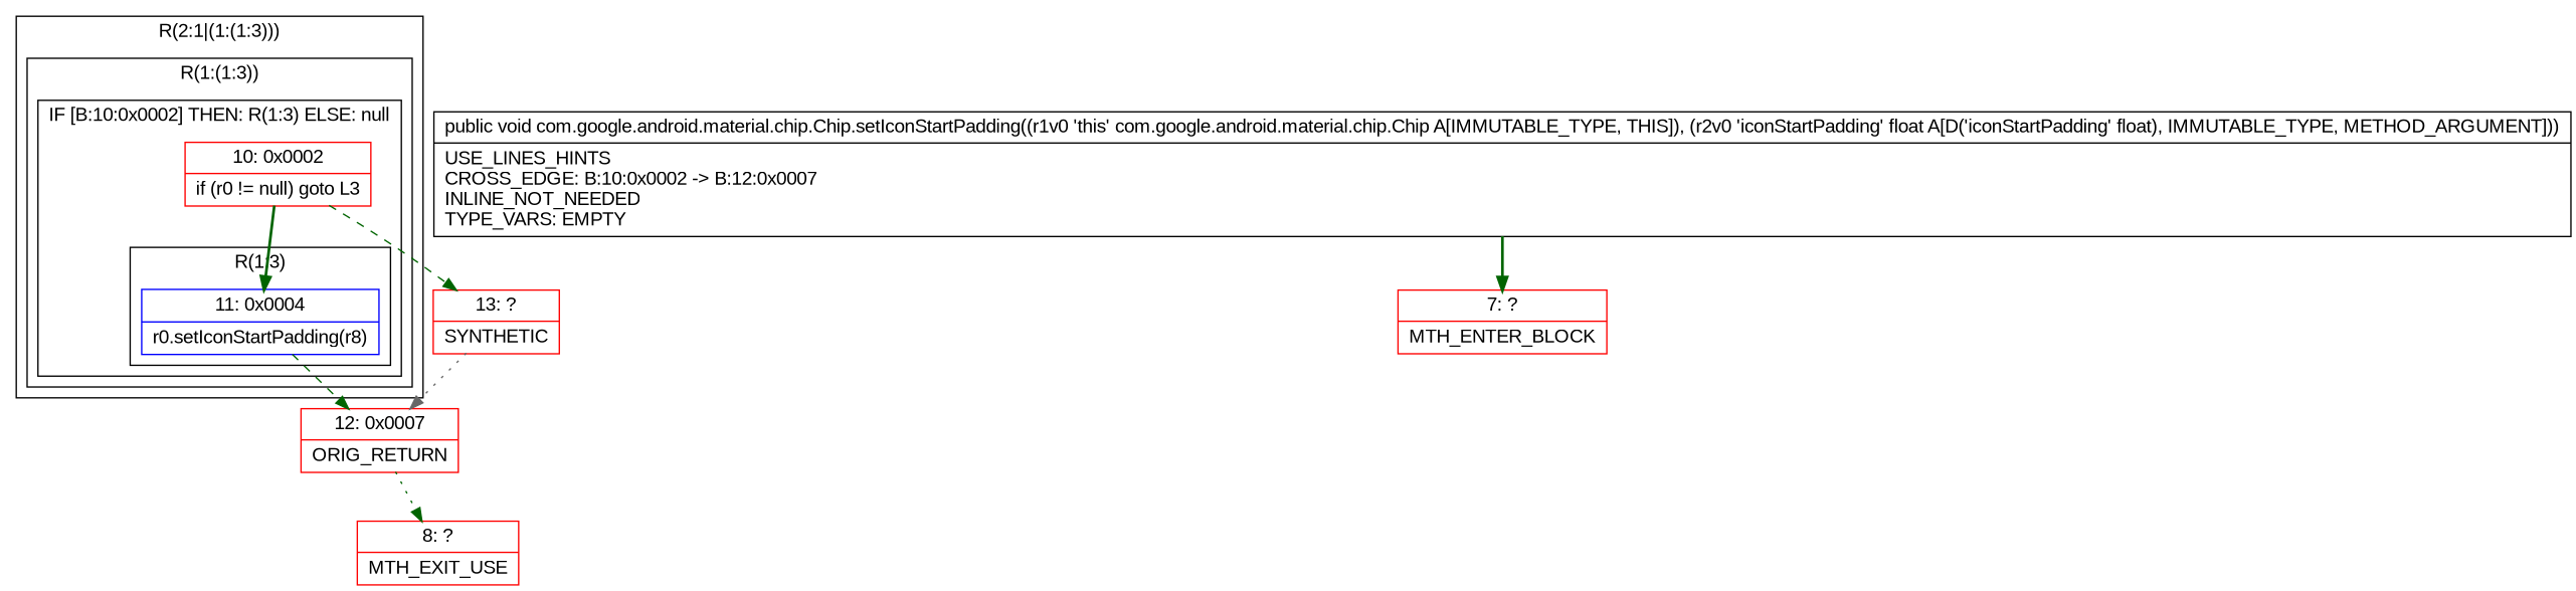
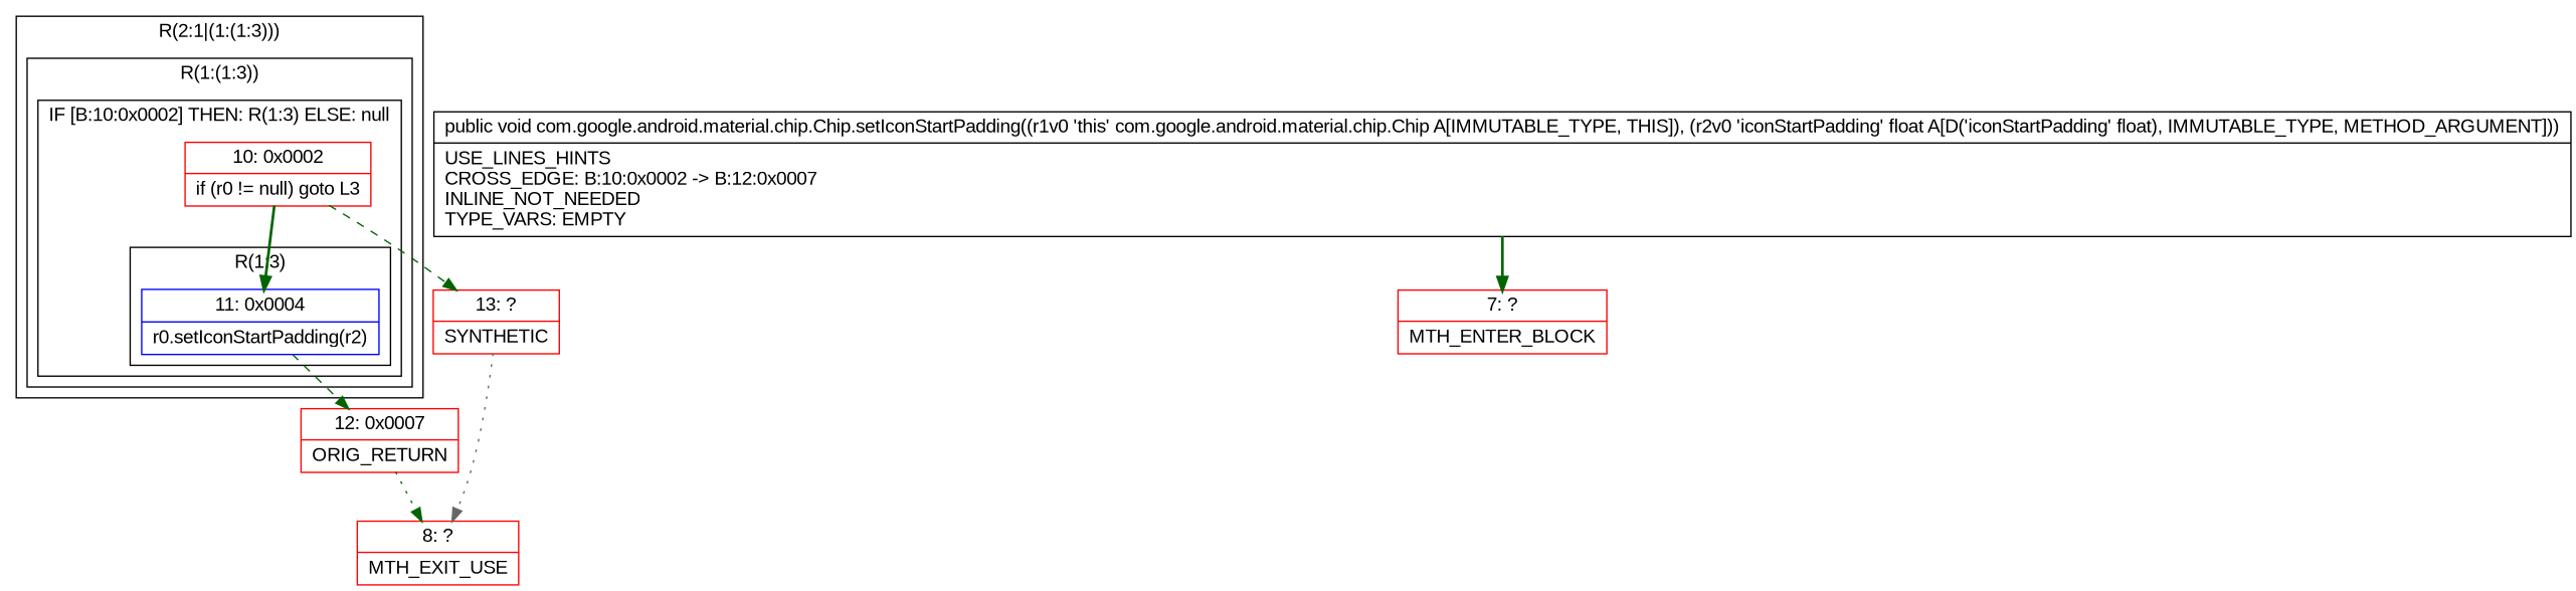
  digraph {
    fontname="Liberation Sans"
    node [color=red fontname="Liberation Sans" shape=record]
    edge [color=darkgreen fontname="Liberation Sans" style=dashed]
-   n1 [color=blue label="{11\:\ 0x0004|r0.setIconStartPadding(r8)\l}"]
+   n1 [color=blue label="{11\:\ 0x0004|r0.setIconStartPadding(r2)\l}"]
    n2 [label="{10\:\ 0x0002|if (r0 != null) goto L3\l}"]
    n3 [label="{12\:\ 0x0007|ORIG_RETURN\l}"]
    n4 [label="{13\:\ ?|SYNTHETIC\l}"]
    n5 [label="{8\:\ ?|MTH_EXIT_USE\l}"]
    n6 [label="{7\:\ ?|MTH_ENTER_BLOCK\l}"]
    n7 [label="{public void com.google.android.material.chip.Chip.setIconStartPadding((r1v0 'this' com.google.android.material.chip.Chip A[IMMUTABLE_TYPE, THIS]), (r2v0 'iconStartPadding' float A[D('iconStartPadding' float), IMMUTABLE_TYPE, METHOD_ARGUMENT]))  | USE_LINES_HINTS\lCROSS_EDGE: B:10:0x0002 \-\> B:12:0x0007\lINLINE_NOT_NEEDED\lTYPE_VARS: EMPTY\l}" color=""]
    subgraph cluster_1 {
      label="R(2:1|(1:(1:3)))"
      subgraph cluster_2 {
        label="R(1:(1:3))"
        subgraph cluster_3 {
          label="IF [B:10:0x0002] THEN: R(1:3) ELSE: null"
          n2
          subgraph cluster_4 {
            label="R(1:3)"
            n1
          }
        }
      }
    }
    n1 -> n3
    n2 -> n1 [style=bold]
    n2 -> n4
    n3 -> n5 [style=dotted]
-   n4 -> n3 [color=gray40 style=dotted]
+   n4 -> n5 [color=gray40 style=dotted]
    n7 -> n6 [style=bold]
  }
